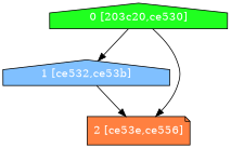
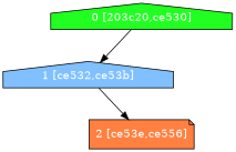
  digraph {
    node [fontcolor="#ffffff" shape=house style=filled]
    n1 [fillcolor="#20FF20" label="0 [203c20,ce530]"]
    n2 [fillcolor="#80C0FF" label="1 [ce532,ce53b]"]
    n3 [fillcolor="#FF8040" label="2 [ce53e,ce556]" shape=note]
    n1 -> n2
-   n1 -> n3
    n2 -> n3
  }
